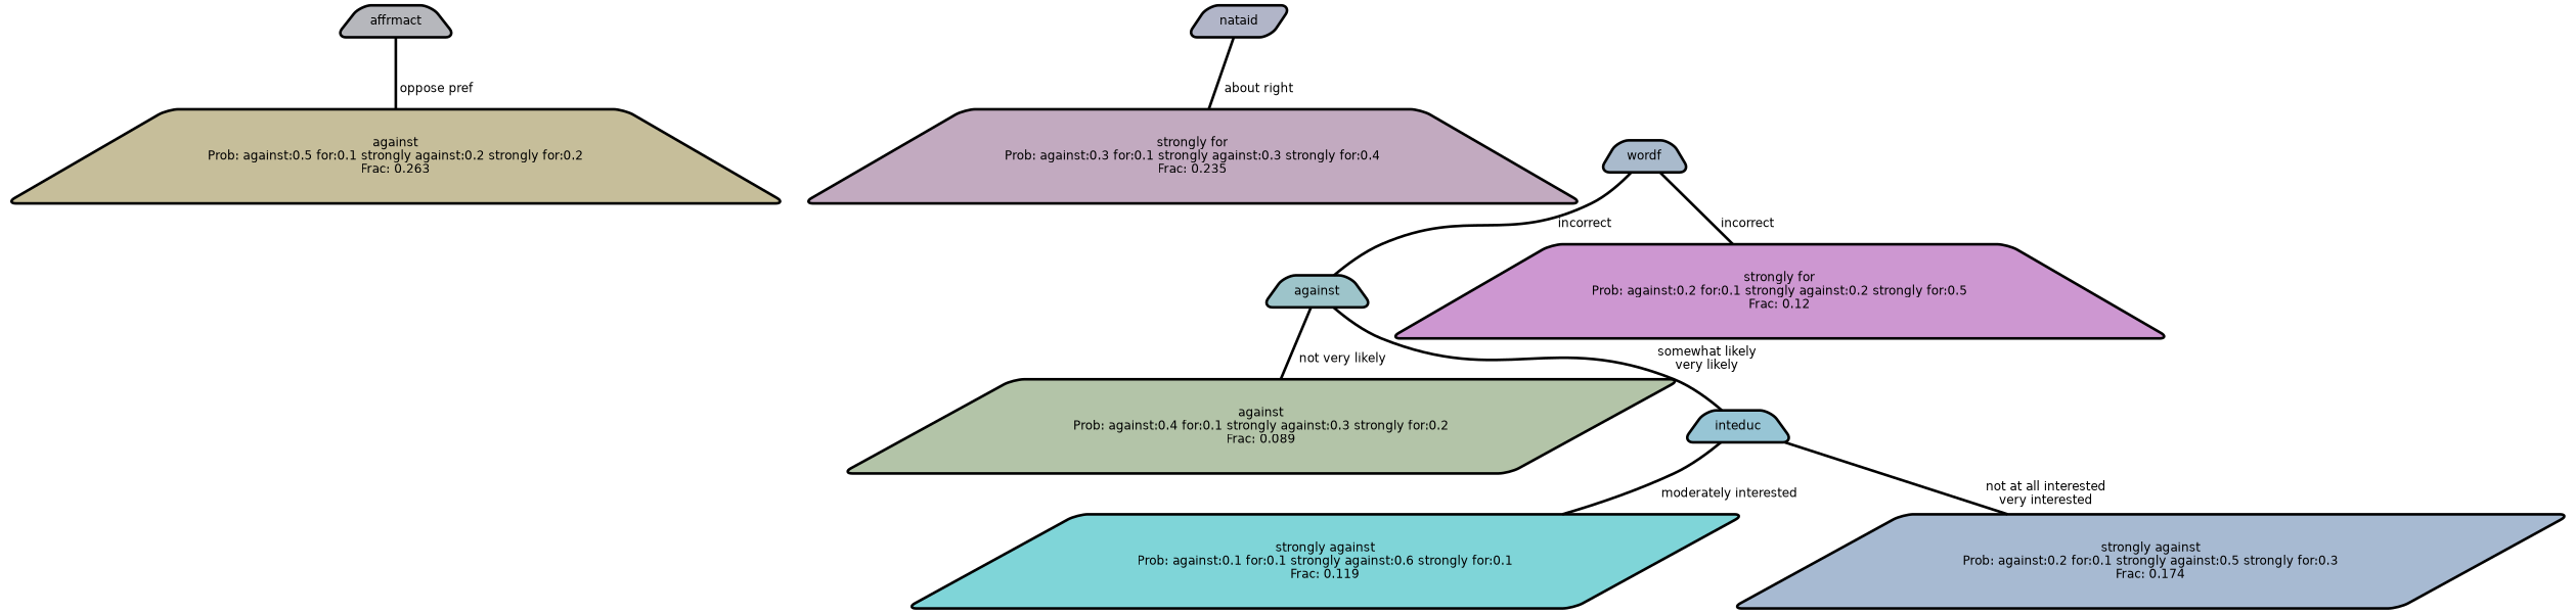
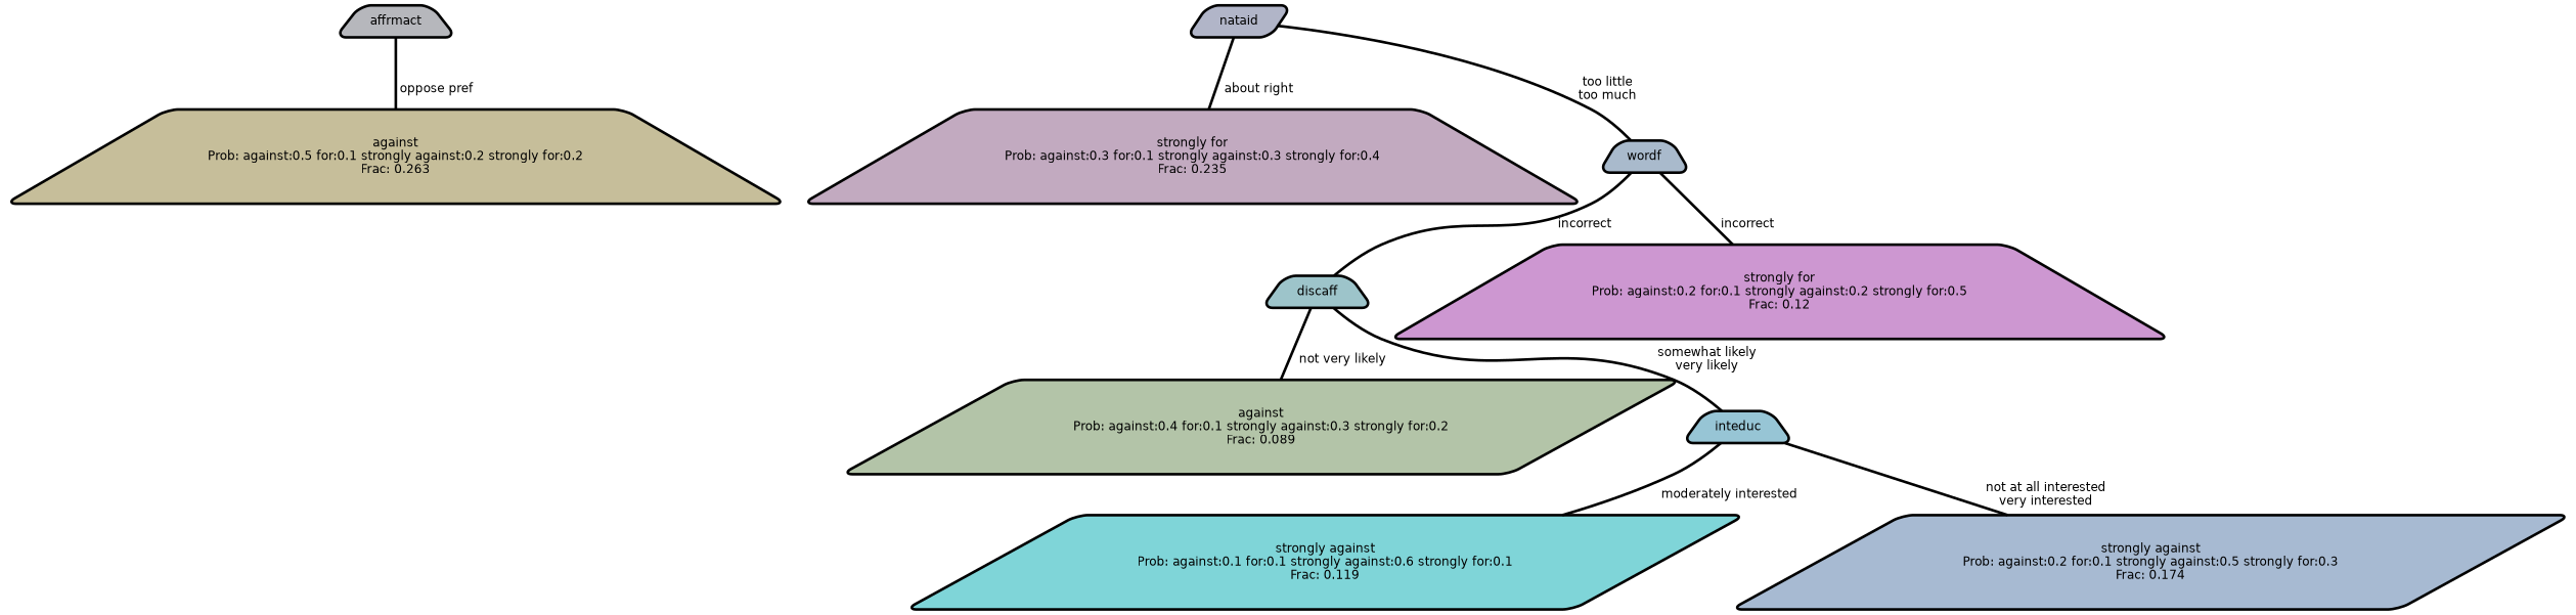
  graph {
    ranksep="0 equally"
    splines=straight
    node [color=black fontcolor=black fontname=helvetica penwidth=3 shape=trapezium style="filled, rounded"]
    edge [color=black fontname=helvetica penwidth=3]
    n1 [fillcolor="#c6be9a" label="against\nProb: against:0.5 for:0.1 strongly against:0.2 strongly for:0.2\nFrac: 0.263"]
    n2 [fillcolor="#b6b7bc" label=affrmact]
    n3 [fillcolor="#b1b5c8" label=nataid shape=parallelogram]
    n4 [fillcolor="#c2aac0" label="strongly for\nProb: against:0.3 for:0.1 strongly against:0.3 strongly for:0.4\nFrac: 0.235"]
    n5 [fillcolor="#a9bacc" label=wordf]
-   n6 [fillcolor="#9dc4ca" label=against]
+   n6 [fillcolor="#9dc4ca" label=discaff]
    n7 [fillcolor="#cd97d1" label="strongly for\nProb: against:0.2 for:0.1 strongly against:0.2 strongly for:0.5\nFrac: 0.12"]
    n8 [fillcolor="#b3c4a8" label="against\nProb: against:0.4 for:0.1 strongly against:0.3 strongly for:0.2\nFrac: 0.089" shape=parallelogram]
    n9 [fillcolor="#97c5d5" label=inteduc]
    n10 [fillcolor="#7fd5d8" label="strongly against\nProb: against:0.1 for:0.1 strongly against:0.6 strongly for:0.1\nFrac: 0.119" shape=parallelogram]
    n11 [fillcolor="#a7bad2" label="strongly against\nProb: against:0.2 for:0.1 strongly against:0.5 strongly for:0.3\nFrac: 0.174" shape=parallelogram]
    subgraph sub_1 {
      rank=same
    }
    n2 -- n1 [label=" oppose pref"]
    n3 -- n4 [label=" about right"]
+   n3 -- n5 [label=" too little\n too much"]
    n5 -- n6 [label=" incorrect"]
    n5 -- n7 [label=" incorrect"]
    n6 -- n8 [label=" not very likely"]
    n6 -- n9 [label=" somewhat likely\n very likely"]
    n9 -- n10 [label=" moderately interested"]
    n9 -- n11 [label=" not at all interested\n very interested"]
  }
